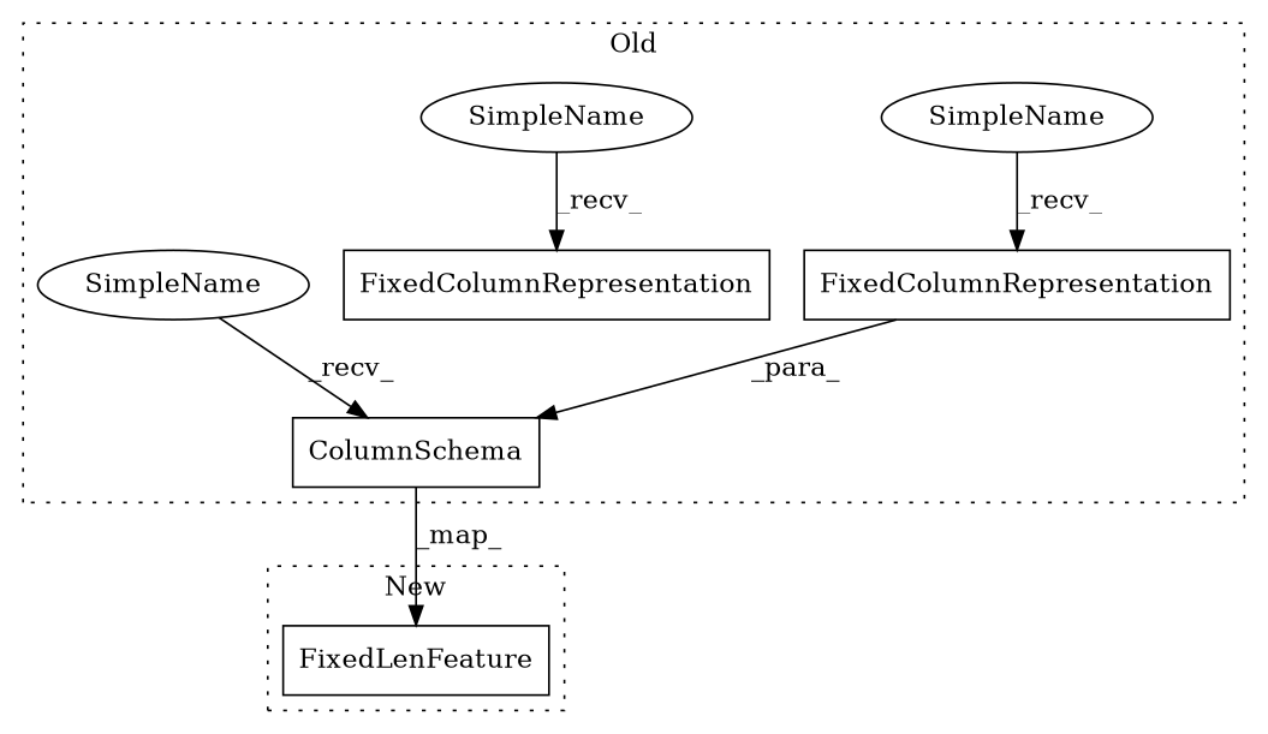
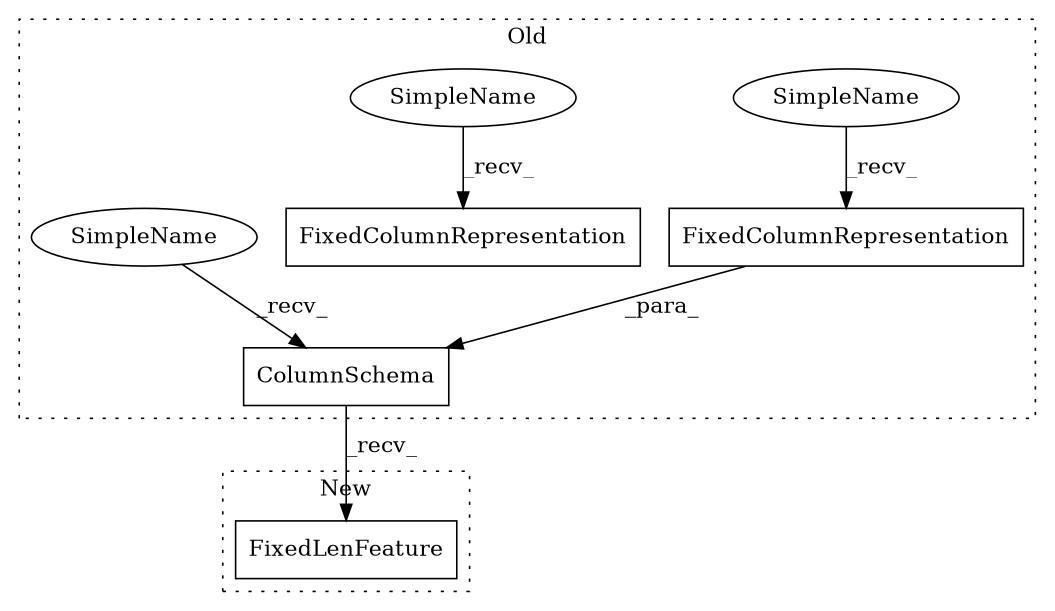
  digraph {
    node [a=32 l=14 shape=box]
    n1 [l="13,1" label=ColumnSchema s="651,735"]
    n2 [l=27 label=FixedColumnRepresentation s=708]
    n3 [l=27 label=FixedColumnRepresentation s=820]
    n4 [a=42 label=SimpleName s=693 shape=ellipse]
    n5 [a=42 label=SimpleName s=805 shape=ellipse]
    n6 [a=42 label=SimpleName s=636 shape=ellipse]
    n7 [l="16,1" label=FixedLenFeature s="363,407"]
    subgraph cluster_1 {
      label=Old
      style=dotted
      n1
      n2
      n3
      n4
      n5
      n6
    }
    subgraph cluster_2 {
      label=New
      style=dotted
      n7
    }
-   n1 -> n7 [label=_map_]
+   n1 -> n7 [label=_recv_]
    n2 -> n1 [label=_para_]
    n4 -> n2 [label=_recv_]
    n5 -> n3 [label=_recv_]
    n6 -> n1 [label=_recv_]
  }
